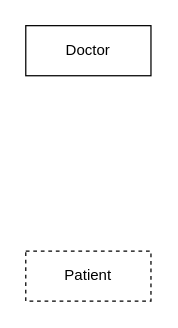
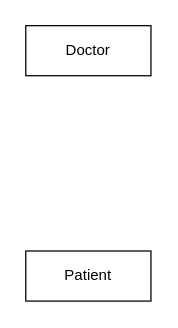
  <mxCell id="0" />
  <mxCell id="1" parent="0" />
  <mxCell id="2" value="Doctor" style="whiteSpace=wrap;html=1;align=center;" vertex="1" parent="1"><mxGeometry x="20" y="20" width="100" height="40" as="geometry" /></mxCell>
- <mxCell id="3" value="Patient" style="whiteSpace=wrap;html=1;align=center;dashed=1;" vertex="1" parent="1"><mxGeometry x="20" y="200" width="100" height="40" as="geometry" /></mxCell>
+ <mxCell id="3" value="Patient" style="whiteSpace=wrap;html=1;align=center;" vertex="1" parent="1"><mxGeometry x="20" y="200" width="100" height="40" as="geometry" /></mxCell>
